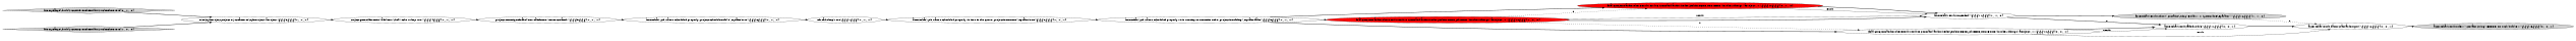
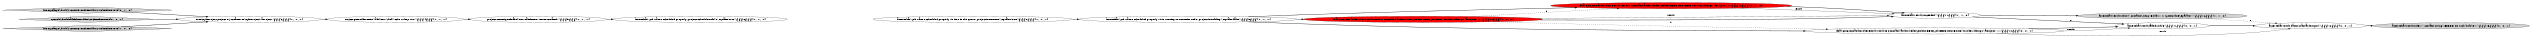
  digraph {
    fontname="DejaVu Serif"
    rankdir=LR
    node [fillcolor=white fontname="DejaVu Serif" shape=ellipse style=filled]
    edge [fontname="DejaVu Serif" style=bold]
    n1 [label="assertThat(result,failedWith(3))@@@11@@@['0', '0', '1']"]
    n2 [label="assertThat(result,hasNoStandardOutput())@@@12@@@['0', '0', '1']"]
    n3 [fillcolor=lightgray label="assertThat(result.stderr(),containsString(\"ERROR: No such build #1\"))@@@13@@@['0', '0', '1']"]
    n4 [fillcolor=lightgray label="assertThat(result.stdout(),containsString(\"Builds: \" + System.lineSeparator()))@@@12@@@['1', '1', '0']"]
-   n5 [label="Thread.sleep(1000)@@@7@@@['1', '1', '1']"]
    n6 [label="assertThat(\"Job wasn't scheduled properly - it isn't in the queue\",project.isInQueue(),equalTo(true))@@@8@@@['1', '1', '1']"]
    n7 [label="assertThat(\"Job wasn't scheduled properly - it is running on non-exist node\",project.isBuilding(),equalTo(false))@@@9@@@['1', '1', '1']"]
    n8 [fillcolor=red label="final CLICommandInvoker.Result result = command.authorizedTo(Jenkins.READ,Job.READ).invokeWithArgs(\"aProject\",\"1\")@@@10@@@['1', '0', '0']"]
    n9 [fillcolor=red label="final CLICommandInvoker.Result result = command.authorizedTo(Jenkins.READ,Item.READ).invokeWithArgs(\"aProject\",\"1\")@@@10@@@['0', '1', '0']"]
    n10 [label="final CLICommandInvoker.Result result = command.authorizedTo(Jenkins.READ,Job.READ,Item.BUILD).invokeWithArgs(\"aProject\",\"1\")@@@10@@@['0', '0', '1']"]
    n11 [label="assertThat(result,succeeded())@@@11@@@['1', '1', '0']"]
    n12 [label="project.setAssignedLabel(new LabelAtom(\"never_created\"))@@@5@@@['1', '1', '1']"]
    n13 [label="assertThat(\"Job wasn't scheduled properly\",project.scheduleBuild(0),equalTo(true))@@@6@@@['1', '1', '1']"]
    n14 [fillcolor=lightgray label="dummyRangeShouldSuccessEvenTheBuildIsStuckInTheQueue['0', '1', '0']" shape=diamond]
    n15 [label="FreeStyleProject project = j.createFreeStyleProject(\"aProject\")@@@3@@@['1', '1', '1']"]
    n16 [label="project.getBuildersList().add(new Shell(\"echo 1sleep 10s\"))@@@4@@@['1', '1', '1']"]
+   n17 [fillcolor=lightgray label="consoleShouldFailIfTheBuildIsStuckInTheQueue['0', '0', '1']" shape=diamond]
    n18 [fillcolor=lightgray label="dummyRangeShouldSuccessEvenTheBuildIsStuckInTheQueue['1', '0', '0']" shape=diamond]
    n1 -> n2
    n2 -> n3
    n4 -> n2 [label=0 style=dashed]
-   n5 -> n6
    n6 -> n7
    n7 -> n8
    n7 -> n9
    n7 -> n10
    n8 -> n9 [label=0 style=dashed]
    n8 -> n10 [label=0 style=dashed]
    n8 -> n11 [label=result style=solid]
    n8 -> n11
    n9 -> n11 [label=result style=solid]
    n9 -> n11
    n10 -> n1 [label=result style=solid]
    n10 -> n1
    n10 -> n2 [label=result style=solid]
    n11 -> n1 [label=0]
    n11 -> n4
    n12 -> n13
-   n13 -> n5
    n14 -> n15
    n15 -> n16
    n16 -> n12
+   n17 -> n15
    n18 -> n15
  }
